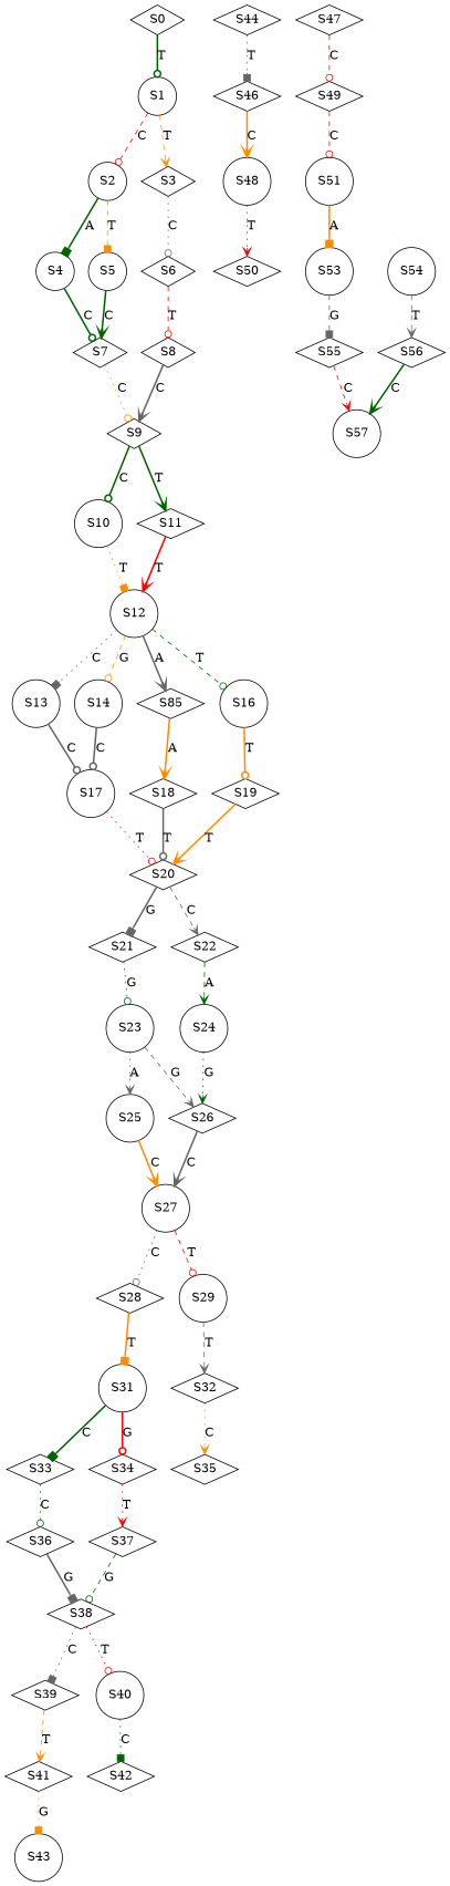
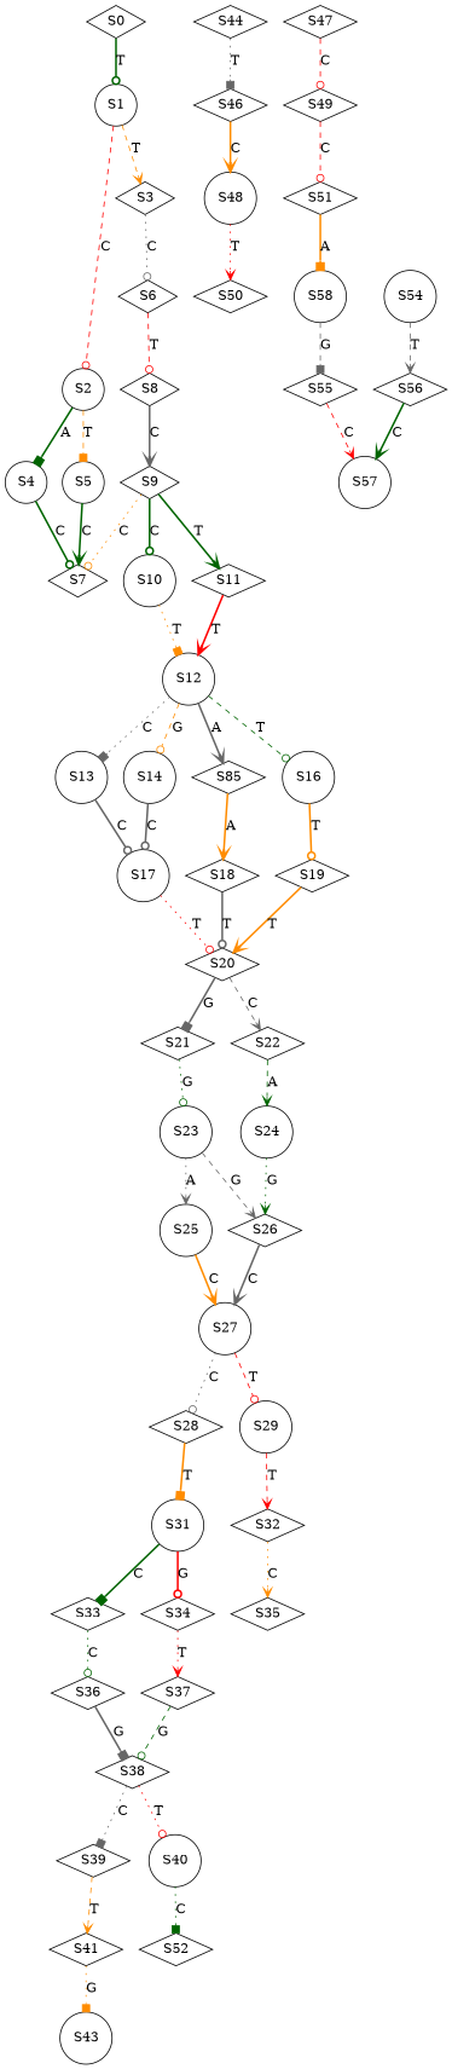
  strict digraph {
    node [shape=diamond]
    edge [arrowhead=vee color=gray40 style=bold]
    S1 [shape=circle]
    S0
    S2 [shape=circle]
    S3
    S4 [shape=circle]
    S5 [shape=circle]
    S6
    S7
    S8
    S9
    S10 [shape=circle]
    S11
    S12 [shape=circle]
    S13 [shape=circle]
    S14 [shape=circle]
    n16 [label=S85]
    S16 [shape=circle]
    S17 [shape=circle]
    S18
    S19
    S20
    S21
    S22
    S23 [shape=circle]
    S24 [shape=circle]
    S25 [shape=circle]
    S26
    S27 [shape=circle]
    S28
    S29 [shape=circle]
    S31 [shape=circle]
    S32
    S33
    S34
    S35
    S36
    S37
    S38
    S39
    S40 [shape=circle]
    S41
-   S42
+   S42 [label=S52]
    S43 [shape=circle]
    S44
    S46
    S48 [shape=circle]
    S47
    S49
    S50
-   S51 [shape=circle]
-   S53 [shape=circle]
+   S51
+   S53 [shape=circle label=S58]
    S55
    S54 [shape=circle]
    S56
    S57 [shape=circle]
    S1 -> S2 [arrowhead=odot color=red label=C style=dashed]
    S1 -> S3 [color=darkorange label=T style=dashed]
    S0 -> S1 [arrowhead=odot color=darkgreen label=T]
    S2 -> S4 [arrowhead=box color=darkgreen label=A]
    S2 -> S5 [arrowhead=box color=darkorange label=T style=dashed]
    S3 -> S6 [arrowhead=odot label=C style=dotted]
    S4 -> S7 [arrowhead=odot color=darkgreen label=C]
    S5 -> S7 [color=darkgreen label=C]
    S6 -> S8 [arrowhead=odot color=red label=T style=dashed]
-   S7 -> S9 [arrowhead=odot color=darkorange label=C style=dotted]
+   S9 -> S7 [arrowhead=odot color=darkorange label=C style=dotted]
    S8 -> S9 [label=C]
    S9 -> S10 [arrowhead=odot color=darkgreen label=C]
    S9 -> S11 [color=darkgreen label=T]
    S10 -> S12 [arrowhead=box color=darkorange label=T style=dotted]
    S11 -> S12 [color=red label=T]
    S12 -> S13 [arrowhead=box label=C style=dotted]
    S12 -> S14 [arrowhead=odot color=darkorange label=G style=dashed]
    S12 -> n16 [label=A]
    S12 -> S16 [arrowhead=odot color=darkgreen label=T style=dashed]
    S13 -> S17 [arrowhead=odot label=C]
    S14 -> S17 [arrowhead=odot label=C]
    n16 -> S18 [color=darkorange label=A]
    S16 -> S19 [arrowhead=odot color=darkorange label=T]
    S17 -> S20 [arrowhead=odot color=red label=T style=dotted]
    S18 -> S20 [arrowhead=odot label=T]
    S19 -> S20 [color=darkorange label=T]
    S20 -> S21 [arrowhead=box label=G]
    S20 -> S22 [label=C style=dashed]
    S21 -> S23 [arrowhead=odot color=darkgreen label=G style=dotted]
    S22 -> S24 [color=darkgreen label=A style=dashed]
    S23 -> S25 [label=A style=dotted]
    S23 -> S26 [label=G style=dashed]
    S24 -> S26 [color=darkgreen label=G style=dotted]
    S25 -> S27 [color=darkorange label=C]
    S26 -> S27 [label=C]
    S27 -> S28 [arrowhead=odot label=C style=dotted]
    S27 -> S29 [arrowhead=odot color=red label=T style=dashed]
    S28 -> S31 [arrowhead=box color=darkorange label=T]
-   S29 -> S32 [label=T style=dashed]
+   S29 -> S32 [color=red label=T style=dashed]
    S31 -> S33 [arrowhead=box color=darkgreen label=C]
    S31 -> S34 [arrowhead=odot color=red label=G]
    S32 -> S35 [color=darkorange label=C style=dotted]
    S33 -> S36 [arrowhead=odot color=darkgreen label=C style=dotted]
    S34 -> S37 [color=red label=T style=dotted]
    S36 -> S38 [arrowhead=box label=G]
    S37 -> S38 [arrowhead=odot color=darkgreen label=G style=dashed]
    S38 -> S39 [arrowhead=box label=C style=dotted]
    S38 -> S40 [arrowhead=odot color=red label=T style=dotted]
    S39 -> S41 [color=darkorange label=T style=dashed]
    S40 -> S42 [arrowhead=box color=darkgreen label=C style=dotted]
    S41 -> S43 [arrowhead=box color=darkorange label=G style=dotted]
    S44 -> S46 [arrowhead=box label=T style=dotted]
    S46 -> S48 [color=darkorange label=C]
    S48 -> S50 [color=red label=T style=dotted]
    S47 -> S49 [arrowhead=odot color=red label=C style=dashed]
    S49 -> S51 [arrowhead=odot color=red label=C style=dashed]
    S51 -> S53 [arrowhead=box color=darkorange label=A]
    S53 -> S55 [arrowhead=box label=G style=dashed]
    S55 -> S57 [color=red label=C style=dashed]
    S54 -> S56 [label=T style=dashed]
    S56 -> S57 [color=darkgreen label=C]
  }
